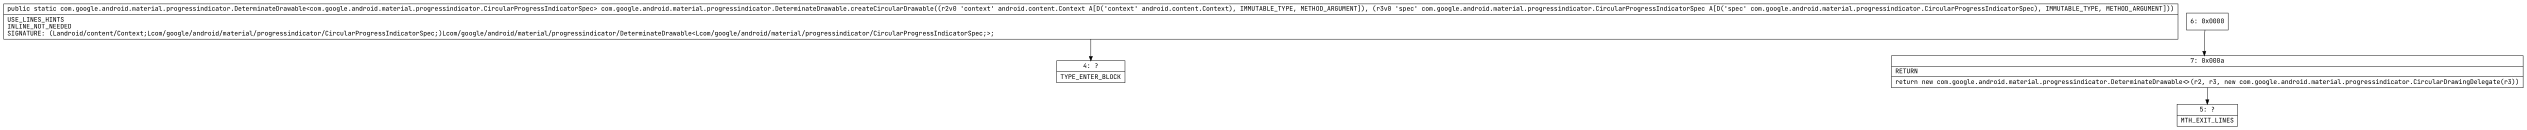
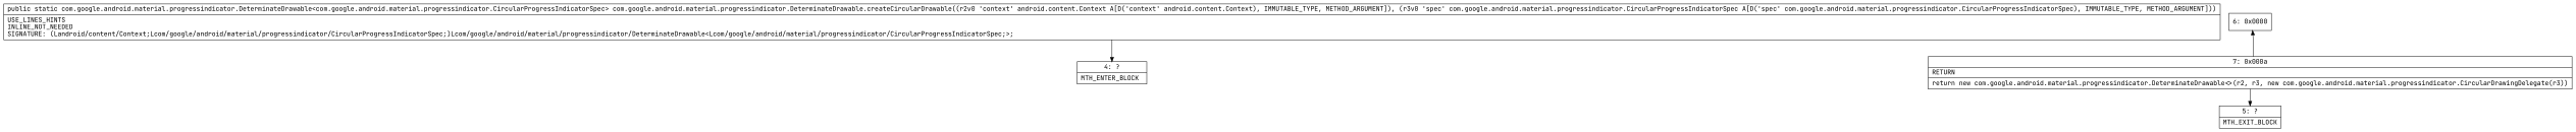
  digraph {
    fontname="JetBrains Mono"
    node [fontname="JetBrains Mono" shape=record]
    edge [fontname="JetBrains Mono"]
-   n1 [label="{4\:\ ?|TYPE_ENTER_BLOCK\l}"]
+   n1 [label="{4\:\ ?|MTH_ENTER_BLOCK\l}"]
    n2 [label="{6\:\ 0x0000}"]
    n3 [label="{7\:\ 0x000a|RETURN\l|return new com.google.android.material.progressindicator.DeterminateDrawable\<\>(r2, r3, new com.google.android.material.progressindicator.CircularDrawingDelegate(r3))\l}"]
-   n4 [label="{5\:\ ?|MTH_EXIT_LINES\l}"]
+   n4 [label="{5\:\ ?|MTH_EXIT_BLOCK\l}"]
    n5 [label="{public static com.google.android.material.progressindicator.DeterminateDrawable\<com.google.android.material.progressindicator.CircularProgressIndicatorSpec\> com.google.android.material.progressindicator.DeterminateDrawable.createCircularDrawable((r2v0 'context' android.content.Context A[D('context' android.content.Context), IMMUTABLE_TYPE, METHOD_ARGUMENT]), (r3v0 'spec' com.google.android.material.progressindicator.CircularProgressIndicatorSpec A[D('spec' com.google.android.material.progressindicator.CircularProgressIndicatorSpec), IMMUTABLE_TYPE, METHOD_ARGUMENT]))  | USE_LINES_HINTS\lINLINE_NOT_NEEDED\lSIGNATURE: (Landroid\/content\/Context;Lcom\/google\/android\/material\/progressindicator\/CircularProgressIndicatorSpec;)Lcom\/google\/android\/material\/progressindicator\/DeterminateDrawable\<Lcom\/google\/android\/material\/progressindicator\/CircularProgressIndicatorSpec;\>;\l}"]
-   n2 -> n3
+   n3 -> n2
    n3 -> n4
    n5 -> n1
  }
